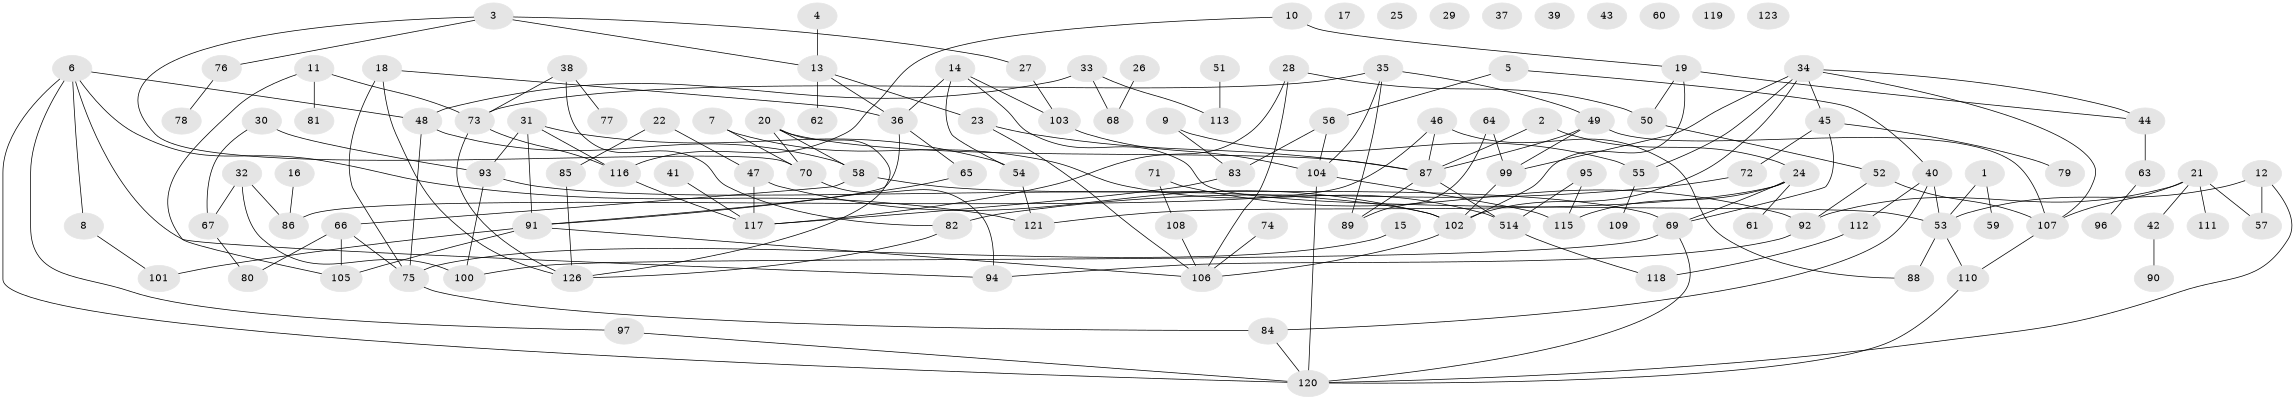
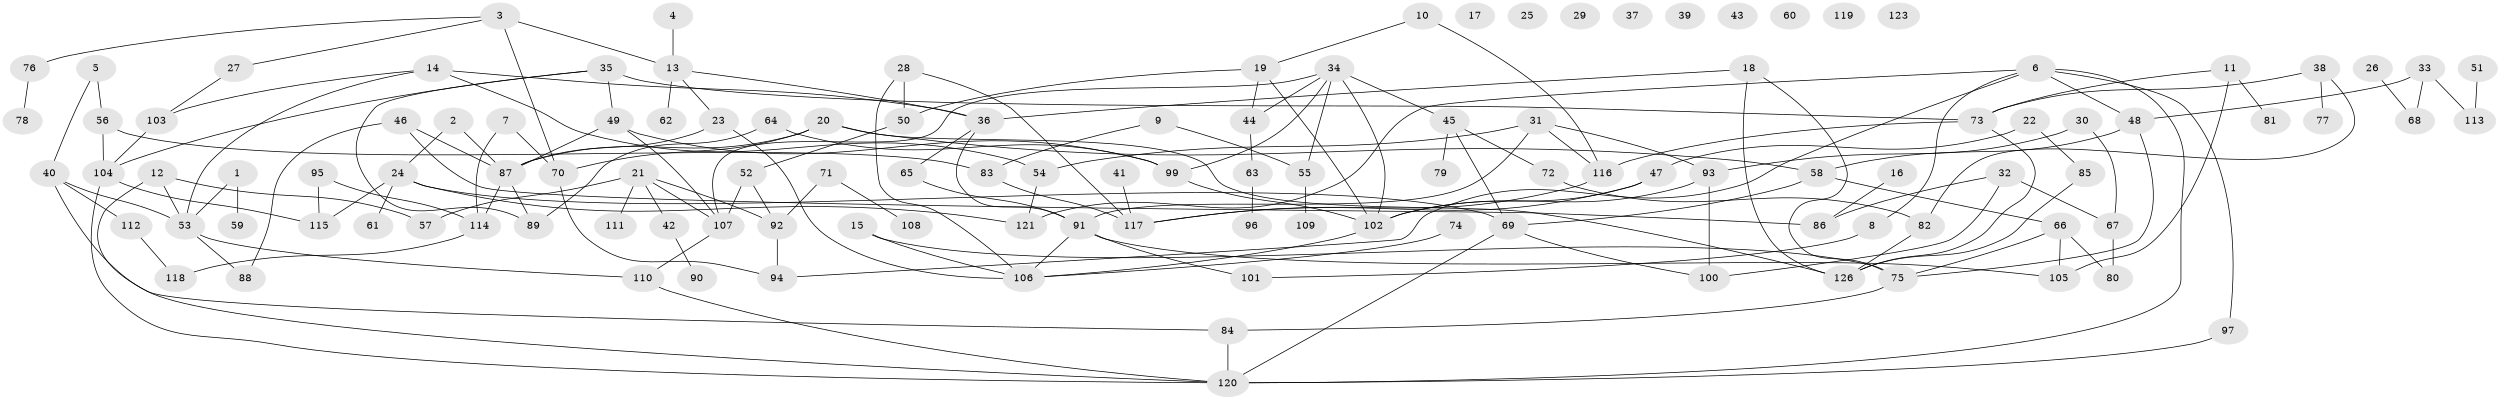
  graph {
    node [color=gray90 style=filled]
    1
    53
    59
    88
    110
    2
    24
    87
    121
    61
    69
    115
    102
    106
    3
    13
    27
    70
    76
    23
    36
    62
    103
    94
    78
    4
    5
    40
    56
    84
    112
    83
    104
    6
    8
    48
    97
    120
    101
    75
    58
    7
-   114 [label=514]
+   114
    118
    9
    55
    109
    117
    10
    19
    116
    44
    50
    11
    73
    81
    105
    n58 [label=126]
    12
    57
    91
    65
    14
    54
    15
    16
    86
    17
    18
    63
    52
    20
    66
    89
    21
    42
    92
    107
    111
    90
    22
    47
    85
    100
    25
    26
    68
    28
    29
    30
    67
    93
    80
    31
    32
    33
    113
    34
    45
    99
    72
    79
    35
    49
    37
    38
    77
    82
    39
    41
    43
    96
    46
    51
    60
    64
    71
    108
    74
    95
    119
    123
    1 -- 53
    1 -- 59
    53 -- 88
    53 -- 110
    110 -- 120
    2 -- 24
    2 -- 87
    24 -- 121
    24 -- 61
    24 -- 69
    24 -- 115
    87 -- 114
    87 -- 89
    69 -- 120
    69 -- 100
    102 -- 106
    3 -- 13
    3 -- 27
    3 -- 70
    3 -- 76
    13 -- 23
    13 -- 36
    13 -- 62
    27 -- 103
    70 -- 94
    76 -- 78
    23 -- 87
    23 -- 106
    36 -- 91
    36 -- 65
    103 -- 104
    4 -- 13
    5 -- 40
    5 -- 56
    40 -- 53
    40 -- 84
    40 -- 112
    56 -- 83
    56 -- 104
    84 -- 120
    112 -- 118
    83 -- 117
    104 -- 115
    104 -- 120
    6 -- 121
    6 -- 94
    6 -- 8
    6 -- 48
    6 -- 97
    6 -- 120
    8 -- 101
    48 -- 75
    48 -- 58
    97 -- 120
    75 -- 84
    58 -- 69
    58 -- 66
    7 -- 70
    7 -- 114
    114 -- 118
    9 -- 83
    9 -- 55
    55 -- 109
    10 -- 19
    10 -- 116
    19 -- 102
    19 -- 44
    19 -- 50
    116 -- 117
    44 -- 63
    50 -- 52
    11 -- 73
    11 -- 81
    11 -- 105
    73 -- 116
    73 -- n58
    12 -- 53
    12 -- 120
    12 -- 57
    91 -- 106
    91 -- 101
    91 -- 105
    65 -- 91
    14 -- 53
    14 -- 36
    14 -- 103
    14 -- 54
    54 -- 121
-   108 -- 106
+   15 -- 106
    15 -- 75
    16 -- 86
    18 -- 36
    18 -- 75
    18 -- n58
    63 -- 96
    52 -- 92
    52 -- 107
    20 -- 87
    20 -- 70
    20 -- 58
    20 -- n58
    66 -- 75
    66 -- 105
    66 -- 80
    21 -- 57
    21 -- 42
    21 -- 92
    21 -- 107
    21 -- 111
    42 -- 90
    92 -- 94
    107 -- 110
    22 -- 47
    22 -- 85
    47 -- 102
    47 -- 117
    85 -- n58
    26 -- 68
    28 -- 106
    28 -- 117
    28 -- 50
    30 -- 67
    30 -- 93
    67 -- 80
    93 -- 102
    93 -- 100
    31 -- 116
    31 -- 91
    31 -- 54
    31 -- 93
    32 -- 86
    32 -- 100
    32 -- 67
    33 -- 48
    33 -- 68
    33 -- 113
    34 -- 102
    34 -- 55
    34 -- 44
    34 -- 107
    34 -- 45
    34 -- 99
    45 -- 69
    45 -- 72
    45 -- 79
    99 -- 102
    72 -- 82
    35 -- 104
    35 -- 73
    35 -- 89
    35 -- 49
    49 -- 87
    49 -- 107
    49 -- 99
    38 -- 73
    38 -- 77
    38 -- 82
    82 -- n58
    41 -- 117
    46 -- 88
    46 -- 87
    46 -- 86
    51 -- 113
    64 -- 89
    64 -- 99
    71 -- 92
    71 -- 108
    74 -- 106
    95 -- 115
    95 -- 114
  }
